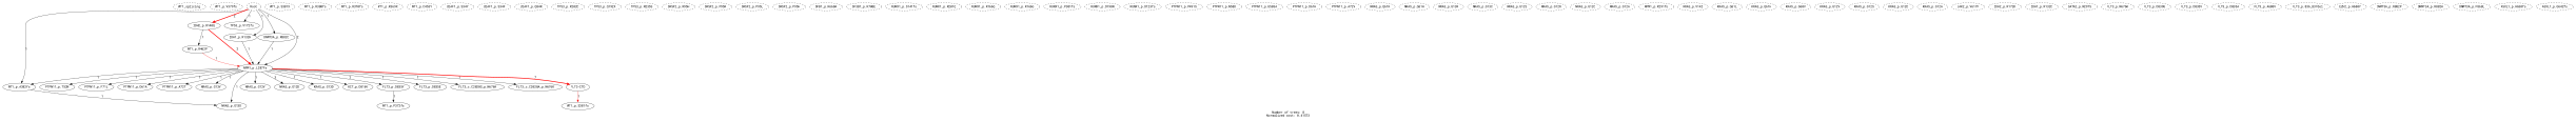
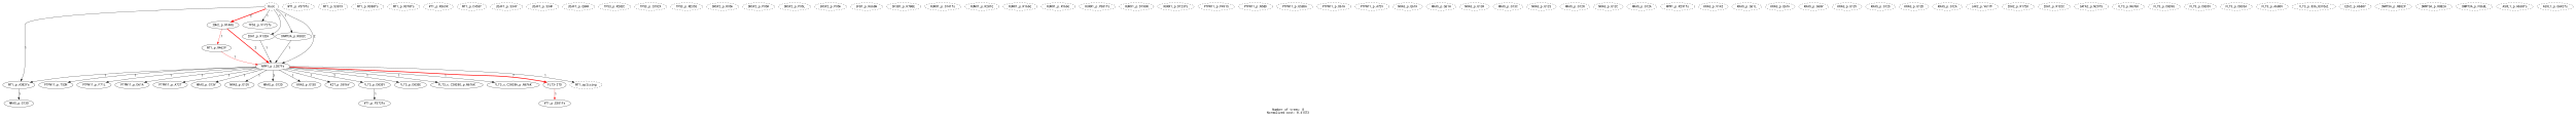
  digraph {
    fontname="Roboto Mono"
    label="Number of trees: 8\nNormalized cost: 0.41573"
    node [fontname="Roboto Mono" style=dashed]
    edge [fontname="Roboto Mono"]
    n1 [label=WT1_splicing]
    n2 [label="WT1_p.V379fs"]
    n3 [label="WT1_p.S381fs" style=""]
    n4 [label="WT1_p.S381X"]
    n5 [label="WT1_p.R462P" style=""]
    n6 [label="NPM1_p.L287fs" style=""]
    n7 [label="WT1_p.A382fs" style=""]
    n8 [label="PTPN11_p.T52N" style=""]
    n9 [label="PTPN11_p.F71L" style=""]
    n10 [label="PTPN11_p.D61A" style=""]
    n11 [label="PTPN11_p.A72T" style=""]
    n12 [label="NRAS_p.G13V" style=""]
    n13 [label="NRAS_p.G13D" style=""]
    n14 [label="NRAS_p.G12V" style=""]
    n15 [label="NRAS_p.G12D" style=""]
    n16 [label="KRAS_p.G13D" style=""]
    n17 [label="KIT_p.D816V" style=""]
    n18 [label="FLT3_p.D835Y" style=""]
    n19 [label="FLT3_p.D835E" style=""]
    n20 [label="FLT3_c.C2028G_p.N676K" style=""]
    n21 [label="FLT3_c.C2028A_p.N676K" style=""]
    n22 [label="FLT3-ITD" style=""]
    n23 [label="WT1_p.R380fs"]
    n24 [label="WT1_p.R370fs"]
    n25 [label="WT1_p.R369X"]
    n26 [label="WT1_p.P372fs" style=""]
    n27 [label="WT1_p.C453Y"]
    n28 [label="U2AF1_p.S34Y"]
    n29 [label="U2AF1_p.S34F"]
    n30 [label="U2AF1_p.Q84R"]
    n31 [label="TP53_p.V172fs" style=""]
    n32 [label="TP53_p.R202C"]
    n33 [label="TP53_p.Q192X"]
    n34 [label="TP53_p.N235S"]
    n35 [label="SRSF2_p.R95H"]
    n36 [label="SRSF2_p.P95R"]
    n37 [label="SRSF2_p.P95L"]
    n38 [label="SRSF2_p.P95H"]
    n39 [label="SFB1_p.K666N"]
    n40 [label="SF3B1_p.K700E"]
    n41 [label=Root]
    n42 [label="IDH2_p.R140Q" style=""]
    n43 [label="IDH1_p.R132H" style=""]
    n44 [label="DNMT3A_p.R882C" style=""]
    n45 [label="RUNX1_p.S141fs"]
    n46 [label="RUNX1_p.R201Q"]
    n47 [label="RUNX1_p.R166Q"]
    n48 [label="RUNX1_p.R166G"]
    n49 [label="RUNX1_p.P301fs"]
    n50 [label="RUNX1_p.D198N"]
    n51 [label="RUNX1_p.D123fs"]
    n52 [label="PTPN11_p.P491S"]
    n53 [label="PTPN11_p.N58D"]
    n54 [label="PTPN11_p.G503A"]
    n55 [label="PTPN11_p.D61H"]
    n56 [label="PTPN11_p.A72V"]
    n57 [label="NRAS_p.Q61K"]
    n58 [label="NRAS_p.Q61H"]
    n59 [label="NRAS_p.G13R"]
    n60 [label="NRAS_p.G13C"]
    n61 [label="NRAS_p.G12S"]
    n62 [label="NRAS_p.G12R"]
    n63 [label="NRAS_p.G12C"]
    n64 [label="NRAS_p.G12A"]
    n65 [label="NPM1_p.R291fs"]
    n66 [label="KRAS_p.V14I"]
    n67 [label="KRAS_p.Q61L"]
    n68 [label="KRAS_p.Q61H"]
    n69 [label="KRAS_p.G60V"]
    n70 [label="KRAS_p.G12V"]
    n71 [label="KRAS_p.G12S"]
    n72 [label="KRAS_p.G12D"]
    n73 [label="KRAS_p.G12A"]
    n74 [label="JAK2_p.V617F"]
    n75 [label="IDH2_p.R172K"]
    n76 [label="IDH1_p.R132C"]
    n77 [label="GATA2_p.N297S"]
    n78 [label="FLT3_p.N676K"]
    n79 [label="FLT3_p.D839G"]
    n80 [label="FLT3_p.D835V"]
    n81 [label="FLT3_p.D835A"]
    n82 [label="FLT3_p.A680V"]
    n83 [label="FLT3_p.836_837del"]
    n84 [label="EZH2_p.H680Y"]
    n85 [label="DNMT3A_p.R882P"]
    n86 [label="DNMT3A_p.R882H"]
    n87 [label="DNMT3A_p.F868L"]
    n88 [label="ASXL1_p.H630fs"]
    n89 [label="ASXL1_p.G642fs"]
    n5 -> n6 [color=red label=1]
    n6 -> n7 [label=1]
    n6 -> n8 [label=1]
    n6 -> n9 [label=1]
    n6 -> n10 [label=1]
    n6 -> n11 [label=1]
    n6 -> n12 [label=1]
-   n6 -> n13 [label=1]
+   n6 -> n1 [label=1]
    n6 -> n14 [label=1]
    n6 -> n15 [label=3]
    n6 -> n16 [label=1]
    n6 -> n17 [label=1]
    n6 -> n18 [label=2]
    n6 -> n19 [label=1]
    n6 -> n20 [label=1]
    n6 -> n21 [label=1]
    n6 -> n22 [color=red label=7 penwidth=3]
    n7 -> n13 [label=1]
    n18 -> n26 [label=1]
    n22 -> n3 [color=red label=1]
    n41 -> n6 [label=2]
    n41 -> n7 [label=1]
    n41 -> n31 [label=1]
    n41 -> n42 [color=red label=2 penwidth=3]
    n41 -> n43 [label=1]
    n41 -> n44 [label=1]
-   n42 -> n5 [label=1]
+   n42 -> n5 [label=1 color=red]
    n42 -> n6 [color=red label=2 penwidth=3]
    n43 -> n6 [label=1]
    n44 -> n6 [label=1]
  }
